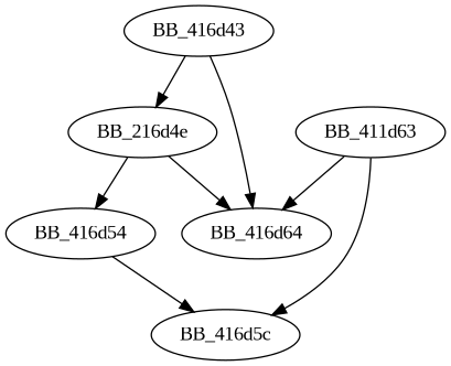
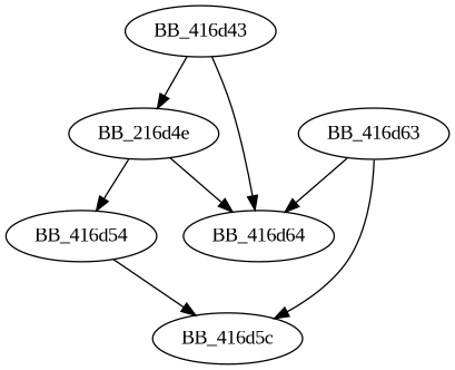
  digraph {
    fontname="Liberation Serif"
    node [fontname="Liberation Serif"]
    edge [fontname="Liberation Serif"]
    n1 [label=BB_216d4e]
    BB_416d43
    BB_416d64
    BB_416d54
    BB_416d5c
-   BB_416d63 [label=BB_411d63]
+   BB_416d63
    n1 -> BB_416d64
    n1 -> BB_416d54
    BB_416d43 -> n1
    BB_416d43 -> BB_416d64
    BB_416d54 -> BB_416d5c
    BB_416d63 -> BB_416d64
    BB_416d63 -> BB_416d5c
  }
